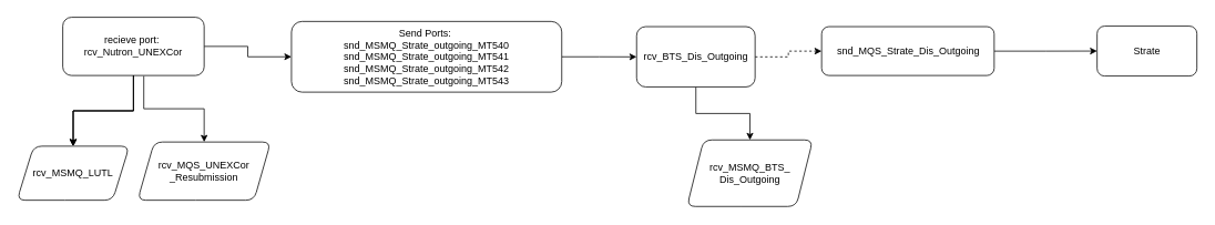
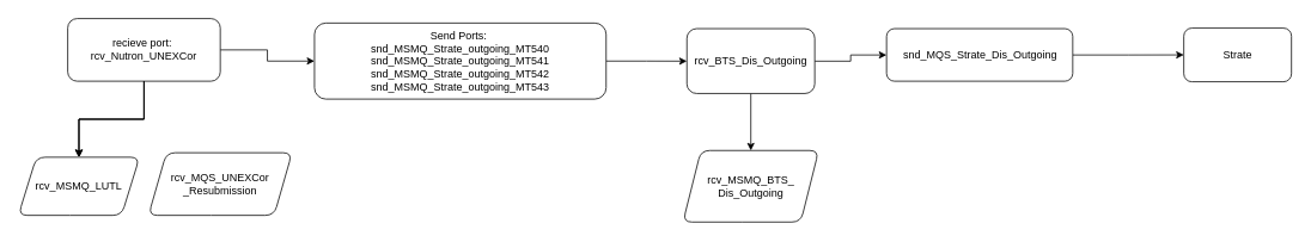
  <mxCell id="0" />
  <mxCell id="1" parent="0" />
  <mxCell id="2" value="" style="edgeStyle=orthogonalEdgeStyle;rounded=0;orthogonalLoop=1;jettySize=auto;html=1;" edge="1" parent="1" source="6" target="7"><mxGeometry relative="1" as="geometry" /></mxCell>
  <mxCell id="3" value="" style="edgeStyle=orthogonalEdgeStyle;rounded=0;orthogonalLoop=1;jettySize=auto;html=1;" edge="1" parent="1" source="6" target="7"><mxGeometry relative="1" as="geometry" /></mxCell>
  <mxCell id="4" value="" style="edgeStyle=orthogonalEdgeStyle;rounded=0;orthogonalLoop=1;jettySize=auto;html=1;" edge="1" parent="1" source="6" target="7"><mxGeometry relative="1" as="geometry" /></mxCell>
  <mxCell id="5" value="" style="edgeStyle=orthogonalEdgeStyle;rounded=0;orthogonalLoop=1;jettySize=auto;html=1;" edge="1" parent="1" source="6" target="11"><mxGeometry relative="1" as="geometry" /></mxCell>
  <mxCell id="6" value="recieve port:&amp;nbsp;&lt;div&gt;rcv_Nutron_UNEXCor&lt;br&gt;&lt;/div&gt;" style="rounded=1;whiteSpace=wrap;html=1;" vertex="1" parent="1"><mxGeometry x="75" y="20" width="170" height="70" as="geometry" /></mxCell>
  <mxCell id="7" value="rcv_MSMQ_LUTL" style="shape=parallelogram;perimeter=parallelogramPerimeter;whiteSpace=wrap;html=1;fixedSize=1;rounded=1;" vertex="1" parent="1"><mxGeometry x="20" y="175" width="135" height="65" as="geometry" /></mxCell>
  <mxCell id="8" value="rcv_MQS_UNEXCor&lt;div&gt;_Resubmission&lt;/div&gt;" style="shape=parallelogram;perimeter=parallelogramPerimeter;whiteSpace=wrap;html=1;fixedSize=1;rounded=1;" vertex="1" parent="1"><mxGeometry x="165" y="170" width="160" height="70" as="geometry" /></mxCell>
- <mxCell id="9" value="" style="edgeStyle=orthogonalEdgeStyle;rounded=0;orthogonalLoop=1;jettySize=auto;html=1;exitX=0.573;exitY=1.01;exitDx=0;exitDy=0;exitPerimeter=0;" edge="1" parent="1" source="6" target="8"><mxGeometry relative="1" as="geometry"><mxPoint x="90" y="100" as="sourcePoint" /><mxPoint x="98" y="185" as="targetPoint" /></mxGeometry></mxCell>
  <mxCell id="10" value="" style="edgeStyle=orthogonalEdgeStyle;rounded=0;orthogonalLoop=1;jettySize=auto;html=1;" edge="1" parent="1" source="11" target="14"><mxGeometry relative="1" as="geometry" /></mxCell>
  <mxCell id="11" value="Send Ports:&amp;nbsp;&lt;div&gt;snd_MSMQ_Strate_outgoing_MT540&lt;br&gt;&lt;/div&gt;&lt;div&gt;snd_MSMQ_Strate_outgoing_MT541&lt;br&gt;&lt;/div&gt;&lt;div&gt;snd_MSMQ_Strate_outgoing_MT542&lt;br&gt;&lt;/div&gt;&lt;div&gt;snd_MSMQ_Strate_outgoing_MT543&lt;br&gt;&lt;/div&gt;" style="whiteSpace=wrap;html=1;rounded=1;" vertex="1" parent="1"><mxGeometry x="350" y="25" width="325" height="85" as="geometry" /></mxCell>
  <mxCell id="12" value="" style="edgeStyle=orthogonalEdgeStyle;rounded=0;orthogonalLoop=1;jettySize=auto;html=1;" edge="1" parent="1" source="14" target="15"><mxGeometry relative="1" as="geometry" /></mxCell>
- <mxCell id="13" value="" style="edgeStyle=orthogonalEdgeStyle;rounded=0;orthogonalLoop=1;jettySize=auto;html=1;dashed=1;" edge="1" parent="1" source="14" target="17"><mxGeometry relative="1" as="geometry" /></mxCell>
+ <mxCell id="13" value="" style="edgeStyle=orthogonalEdgeStyle;rounded=0;orthogonalLoop=1;jettySize=auto;html=1;" edge="1" parent="1" source="14" target="17"><mxGeometry relative="1" as="geometry" /></mxCell>
  <mxCell id="14" value="rcv_BTS_Dis_Outgoing" style="whiteSpace=wrap;html=1;rounded=1;" vertex="1" parent="1"><mxGeometry x="765" y="31.25" width="142.5" height="72.5" as="geometry" /></mxCell>
- <mxCell id="15" value="rcv_MSMQ_BTS_&lt;div&gt;Dis_Outgoing&lt;/div&gt;" style="shape=parallelogram;perimeter=parallelogramPerimeter;whiteSpace=wrap;html=1;fixedSize=1;rounded=1;" vertex="1" parent="1"><mxGeometry x="825.63" y="167.5" width="151.25" height="80" as="geometry" /></mxCell>
+ <mxCell id="15" value="rcv_MSMQ_BTS_&lt;div&gt;Dis_Outgoing&lt;/div&gt;" style="shape=parallelogram;perimeter=parallelogramPerimeter;whiteSpace=wrap;html=1;fixedSize=1;rounded=1;" vertex="1" parent="1"><mxGeometry x="760.63" y="167.5" width="151.25" height="80" as="geometry" /></mxCell>
  <mxCell id="16" value="" style="edgeStyle=orthogonalEdgeStyle;rounded=0;orthogonalLoop=1;jettySize=auto;html=1;" edge="1" parent="1" source="17" target="18"><mxGeometry relative="1" as="geometry" /></mxCell>
  <mxCell id="17" value="snd_MQS_Strate_Dis_Outgoing" style="whiteSpace=wrap;html=1;rounded=1;" vertex="1" parent="1"><mxGeometry x="987.5" y="31.25" width="207.5" height="58.75" as="geometry" /></mxCell>
  <mxCell id="18" value="Strate" style="whiteSpace=wrap;html=1;rounded=1;" vertex="1" parent="1"><mxGeometry x="1318.75" y="30.625" width="120" height="60" as="geometry" /></mxCell>
